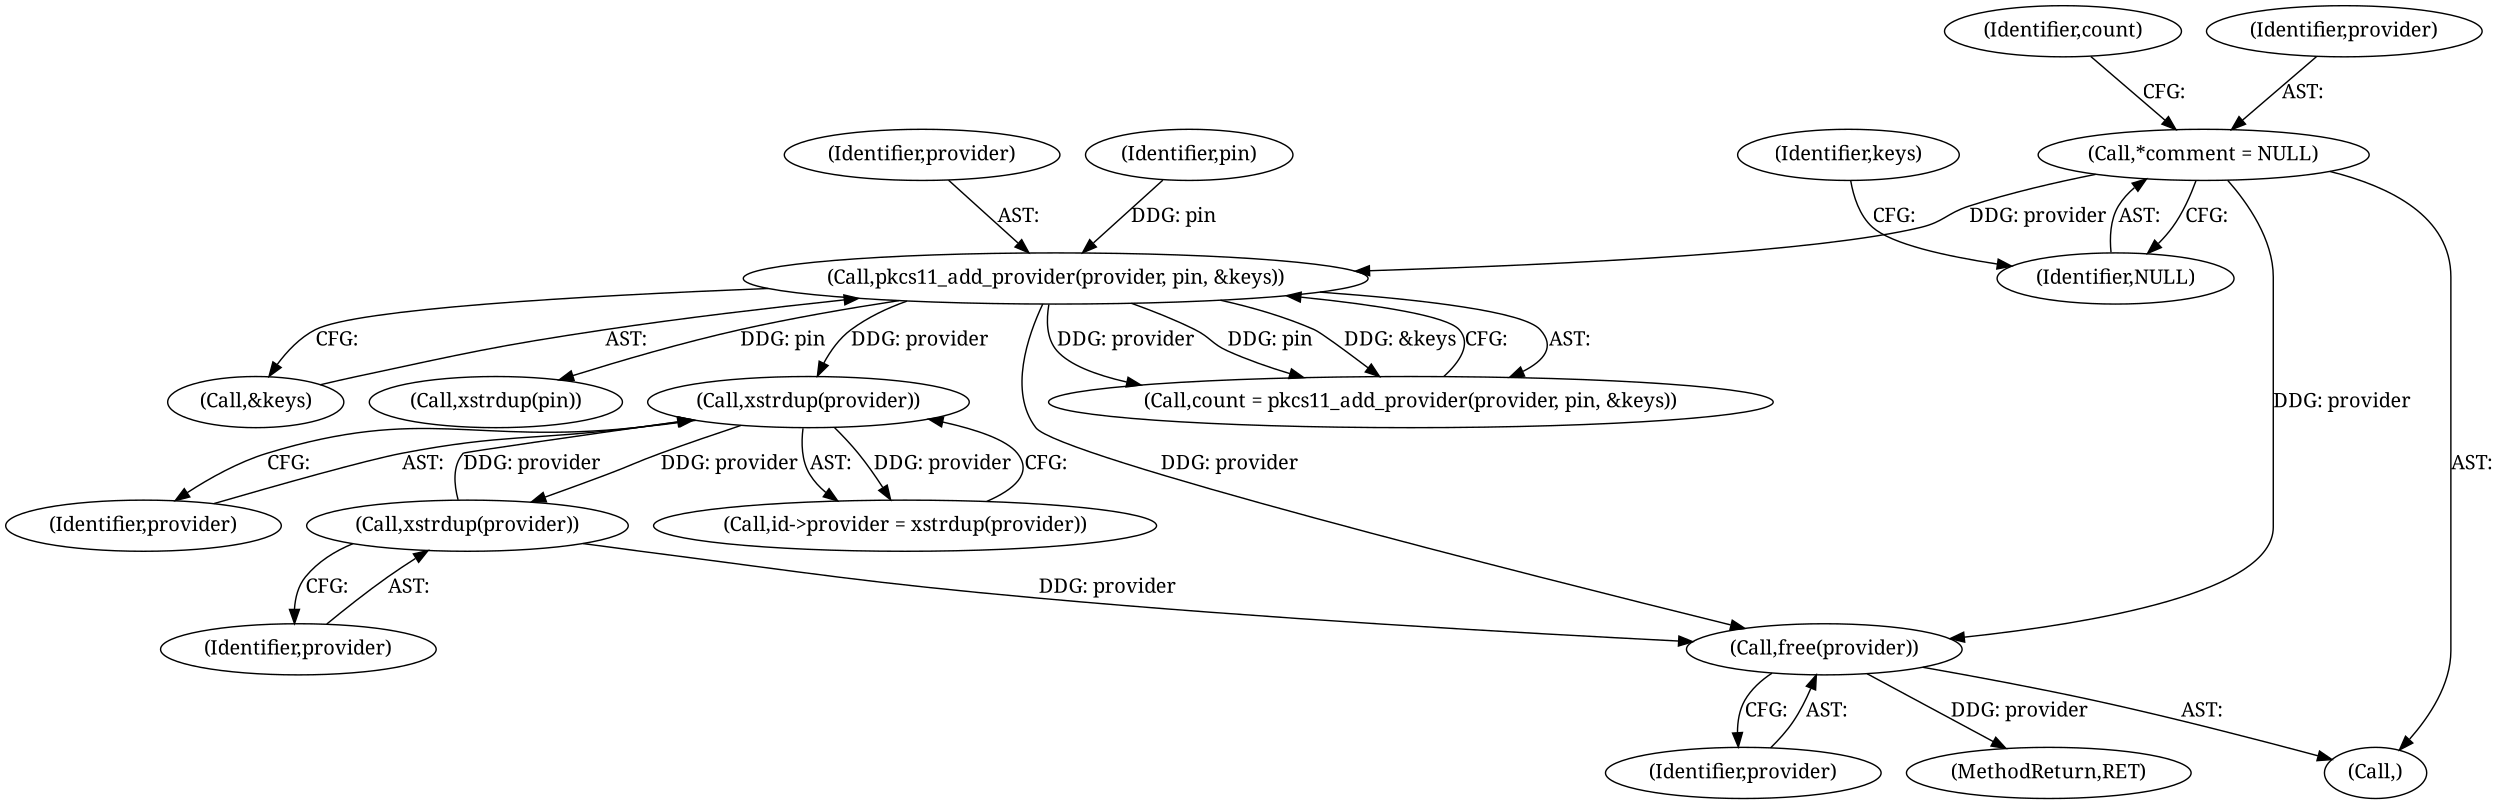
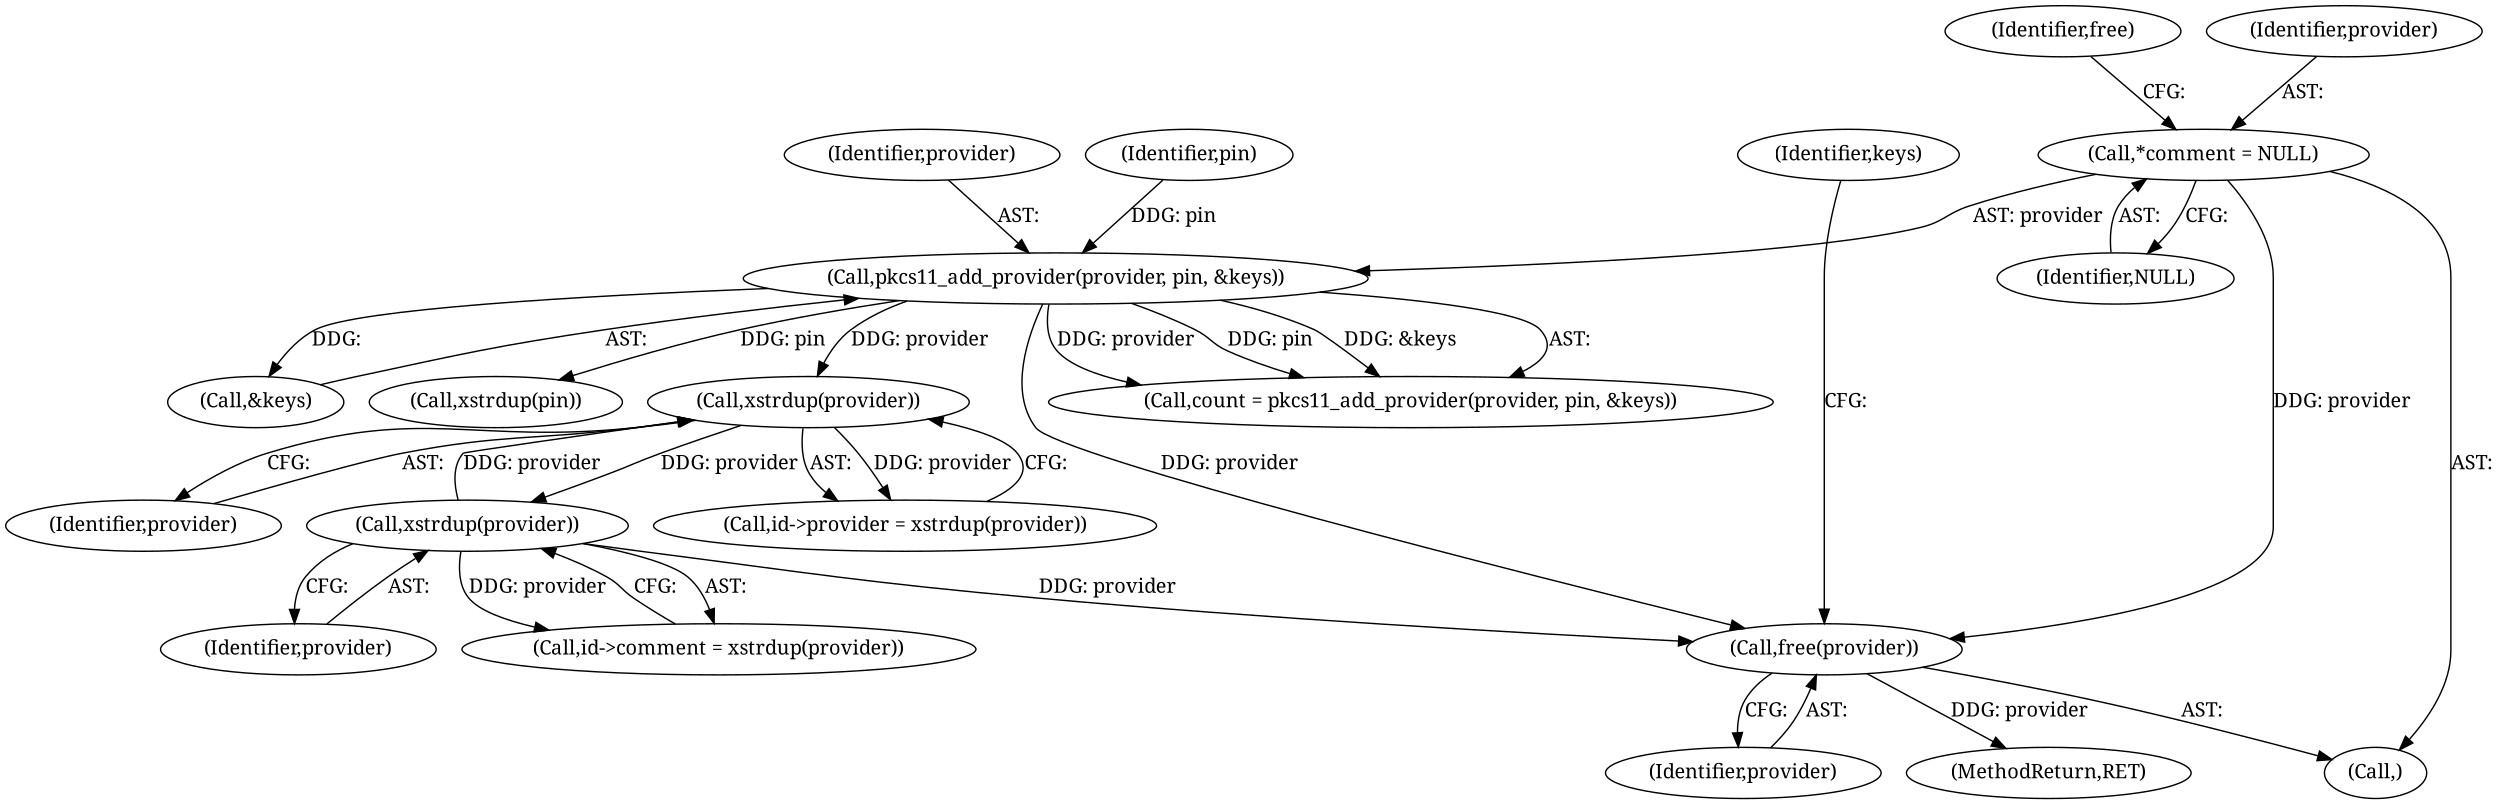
  digraph {
    fontname="Noto Serif"
    node [fontname="Noto Serif"]
    edge [fontname="Noto Serif"]
    n1 [label="(Call,free(provider))"]
    n2 [label="(MethodReturn,RET)"]
    n3 [label="(Identifier,provider)"]
    n4 [label="(Call,)"]
    n5 [label="(Call,pkcs11_add_provider(provider, pin, &keys))"]
    n6 [label="(Call,xstrdup(provider))"]
    n7 [label="(Call,&keys)"]
    n8 [label="(Call,count = pkcs11_add_provider(provider, pin, &keys))"]
    n9 [label="(Call,xstrdup(pin))"]
    n10 [label="(Call,xstrdup(provider))"]
    n11 [label="(Identifier,provider)"]
    n12 [label="(Call,id->provider = xstrdup(provider))"]
    n13 [label="(Call,*comment = NULL)"]
    n14 [label="(Identifier,NULL)"]
    n15 [label="(Identifier,provider)"]
+   n16 [label="(Call,id->comment = xstrdup(provider))"]
    n17 [label="(Identifier,pin)"]
    n18 [label="(Identifier,keys)"]
-   n19 [label="(Identifier,count)"]
+   n19 [label="(Identifier,free)"]
    n20 [label="(Identifier,provider)"]
    n21 [label="(Identifier,provider)"]
    n1 -> n2 [label="DDG: provider"]
    n1 -> n3 [label="CFG: "]
    n1 -> n4 [label="AST: "]
    n3 -> n1 [label="AST: "]
    n5 -> n1 [label="DDG: provider"]
    n5 -> n6 [label="DDG: provider"]
-   n5 -> n7 [label="CFG: "]
+   n5 -> n7 [label="DDG: "]
    n5 -> n8 [label="AST: "]
    n5 -> n8 [label="DDG: provider"]
    n5 -> n8 [label="DDG: pin"]
    n5 -> n8 [label="DDG: &keys"]
    n5 -> n9 [label="DDG: pin"]
    n6 -> n10 [label="DDG: provider"]
    n6 -> n11 [label="CFG: "]
    n6 -> n12 [label="AST: "]
    n6 -> n12 [label="DDG: provider"]
    n7 -> n5 [label="AST: "]
-   n8 -> n5 [label="CFG: "]
    n10 -> n1 [label="DDG: provider"]
    n10 -> n6 [label="DDG: provider"]
    n10 -> n15 [label="CFG: "]
+   n10 -> n16 [label="AST: "]
+   n10 -> n16 [label="DDG: provider"]
    n11 -> n6 [label="AST: "]
    n12 -> n6 [label="CFG: "]
    n13 -> n1 [label="DDG: provider"]
    n13 -> n4 [label="AST: "]
-   n13 -> n5 [label="DDG: provider"]
+   n13 -> n5 [label="AST: provider"]
    n13 -> n14 [label="CFG: "]
    n14 -> n13 [label="AST: "]
    n15 -> n10 [label="AST: "]
+   n16 -> n10 [label="CFG: "]
    n17 -> n5 [label="DDG: pin"]
-   n18 -> n14 [label="CFG: "]
+   n18 -> n1 [label="CFG: "]
    n19 -> n13 [label="CFG: "]
    n20 -> n13 [label="AST: "]
    n21 -> n5 [label="AST: "]
  }
